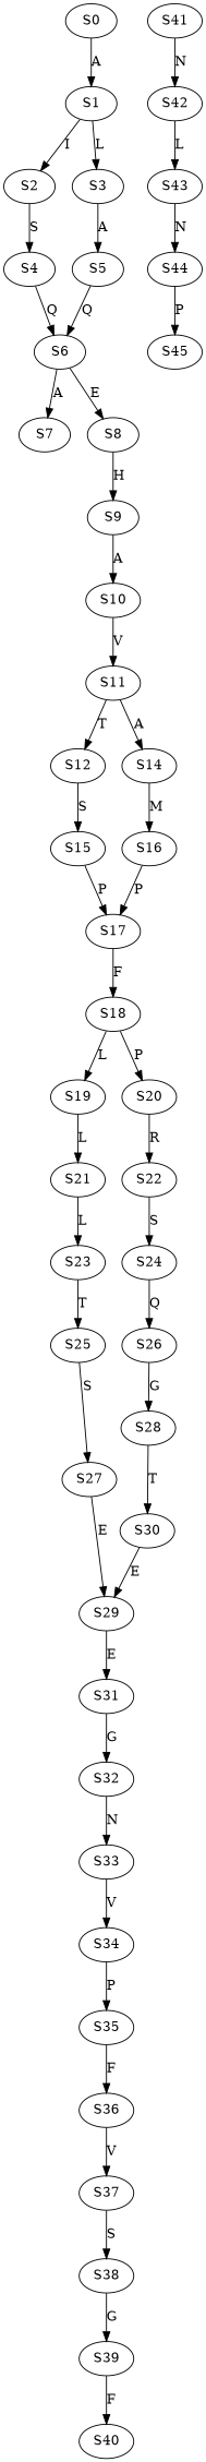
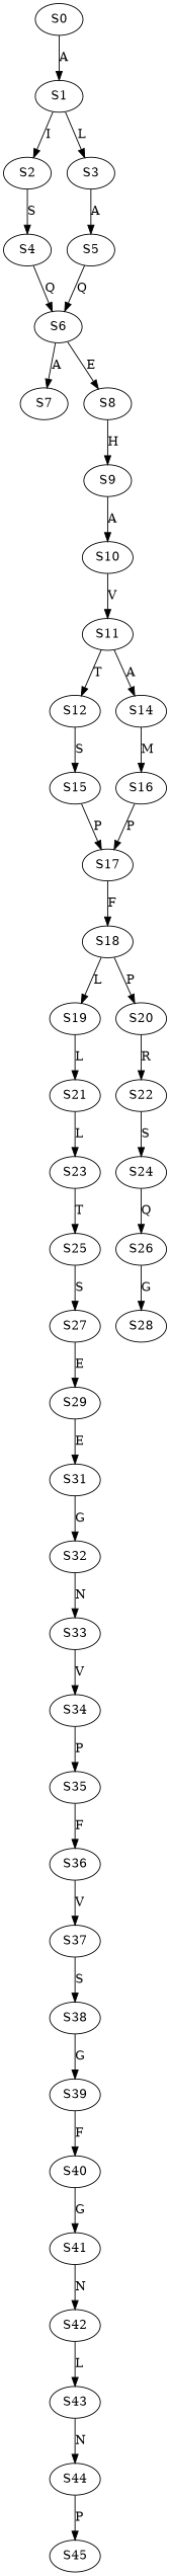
  strict digraph {
    S0
    S1
    S2
    S3
    S4
    S5
    S6
    S7
    S8
    S9
    S10
    S11
    S12
    S14
    S15
    S16
    S17
    S18
    S19
    S20
    S21
    S22
    S23
    S24
    S25
    S26
    S27
    S28
    S29
-   S30
    S31
    S32
    S33
    S34
    S35
    S36
    S37
    S38
    S39
    S40
    S41
    S42
    S43
    S44
    S45
    S0 -> S1 [label=A]
    S1 -> S2 [label=I]
    S1 -> S3 [label=L]
    S2 -> S4 [label=S]
    S3 -> S5 [label=A]
    S4 -> S6 [label=Q]
    S5 -> S6 [label=Q]
    S6 -> S7 [label=A]
    S6 -> S8 [label=E]
    S8 -> S9 [label=H]
    S9 -> S10 [label=A]
    S10 -> S11 [label=V]
    S11 -> S12 [label=T]
    S11 -> S14 [label=A]
    S12 -> S15 [label=S]
    S14 -> S16 [label=M]
    S15 -> S17 [label=P]
    S16 -> S17 [label=P]
    S17 -> S18 [label=F]
    S18 -> S19 [label=L]
    S18 -> S20 [label=P]
    S19 -> S21 [label=L]
    S20 -> S22 [label=R]
    S21 -> S23 [label=L]
    S22 -> S24 [label=S]
    S23 -> S25 [label=T]
    S24 -> S26 [label=Q]
    S25 -> S27 [label=S]
    S26 -> S28 [label=G]
    S27 -> S29 [label=E]
-   S28 -> S30 [label=T]
    S29 -> S31 [label=E]
-   S30 -> S29 [label=E]
    S31 -> S32 [label=G]
    S32 -> S33 [label=N]
    S33 -> S34 [label=V]
    S34 -> S35 [label=P]
    S35 -> S36 [label=F]
    S36 -> S37 [label=V]
    S37 -> S38 [label=S]
    S38 -> S39 [label=G]
    S39 -> S40 [label=F]
+   S40 -> S41 [label=G]
    S41 -> S42 [label=N]
    S42 -> S43 [label=L]
    S43 -> S44 [label=N]
    S44 -> S45 [label=P]
  }
